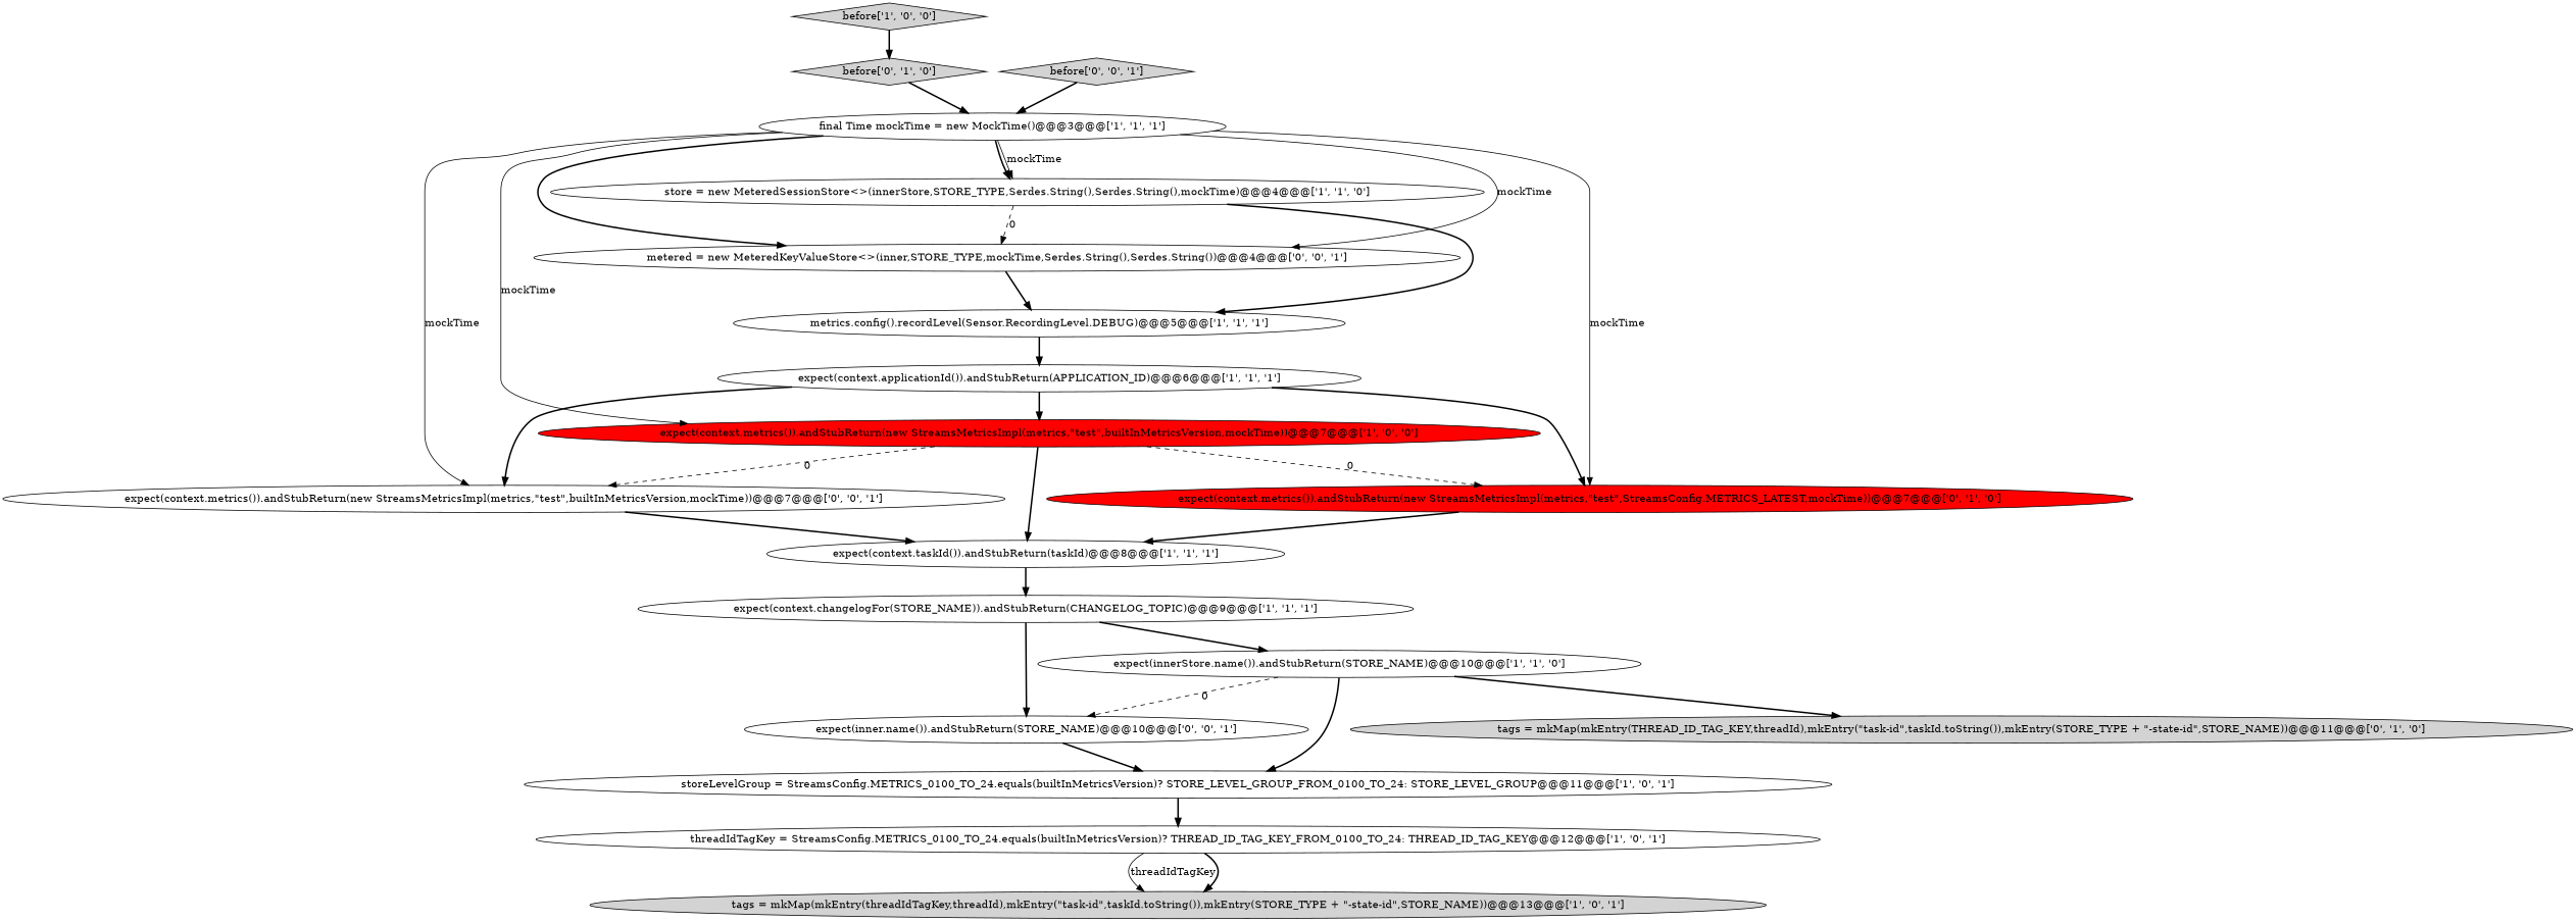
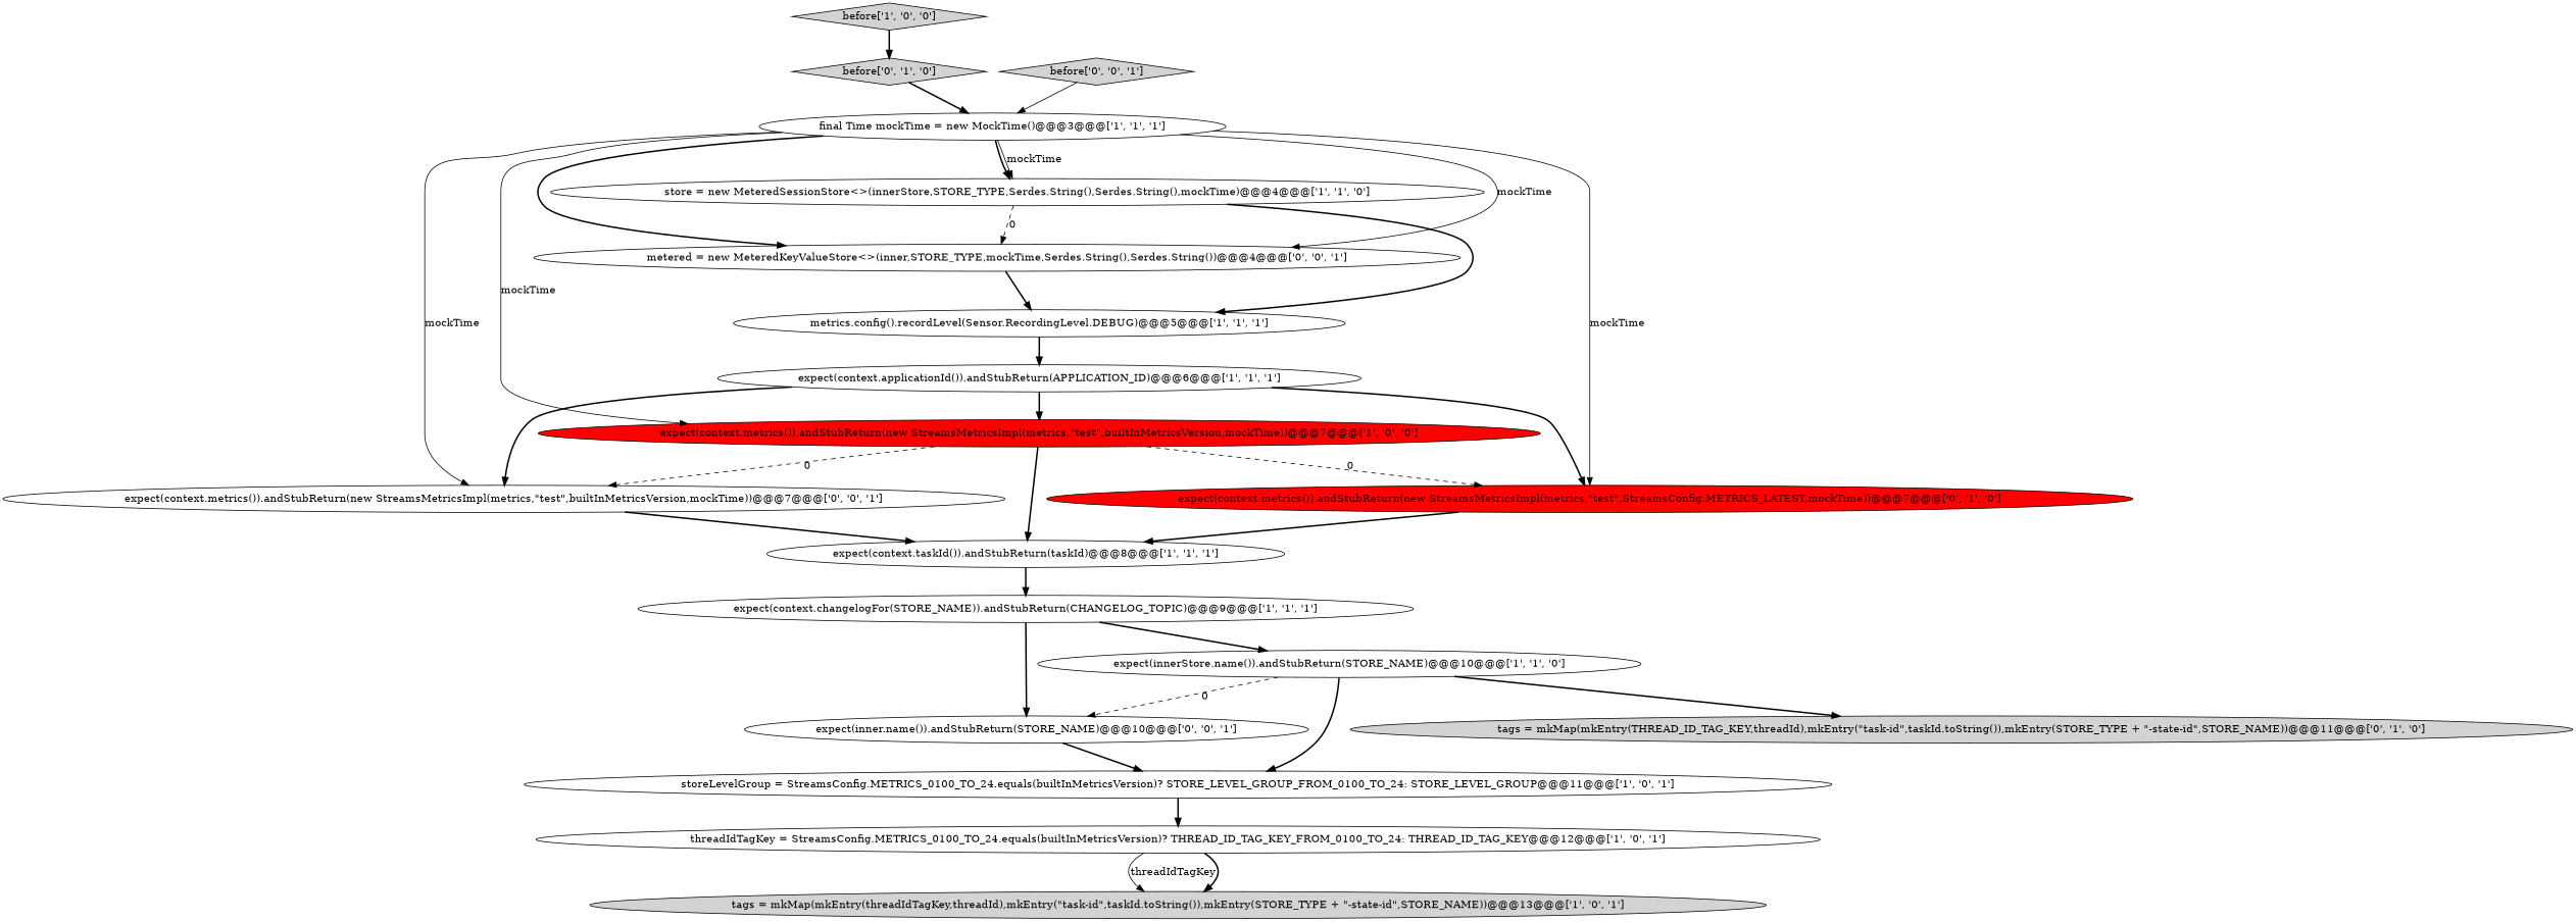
  digraph {
    node [fillcolor=white shape=ellipse style=filled]
    edge [style=bold]
    n1 [label="threadIdTagKey = StreamsConfig.METRICS_0100_TO_24.equals(builtInMetricsVersion)? THREAD_ID_TAG_KEY_FROM_0100_TO_24: THREAD_ID_TAG_KEY@@@12@@@['1', '0', '1']"]
    n2 [fillcolor=lightgray label="tags = mkMap(mkEntry(threadIdTagKey,threadId),mkEntry(\"task-id\",taskId.toString()),mkEntry(STORE_TYPE + \"-state-id\",STORE_NAME))@@@13@@@['1', '0', '1']"]
    n3 [fillcolor=lightgray label="before['1', '0', '0']" shape=diamond]
    n4 [fillcolor=lightgray label="before['0', '1', '0']" shape=diamond]
    n5 [label="final Time mockTime = new MockTime()@@@3@@@['1', '1', '1']"]
    n6 [label="store = new MeteredSessionStore<>(innerStore,STORE_TYPE,Serdes.String(),Serdes.String(),mockTime)@@@4@@@['1', '1', '0']"]
    n7 [label="metered = new MeteredKeyValueStore<>(inner,STORE_TYPE,mockTime,Serdes.String(),Serdes.String())@@@4@@@['0', '0', '1']"]
    n8 [label="expect(context.metrics()).andStubReturn(new StreamsMetricsImpl(metrics,\"test\",builtInMetricsVersion,mockTime))@@@7@@@['0', '0', '1']"]
    n9 [fillcolor=red label="expect(context.metrics()).andStubReturn(new StreamsMetricsImpl(metrics,\"test\",StreamsConfig.METRICS_LATEST,mockTime))@@@7@@@['0', '1', '0']"]
    n10 [fillcolor=red label="expect(context.metrics()).andStubReturn(new StreamsMetricsImpl(metrics,\"test\",builtInMetricsVersion,mockTime))@@@7@@@['1', '0', '0']"]
    n11 [fillcolor=lightgray label="tags = mkMap(mkEntry(THREAD_ID_TAG_KEY,threadId),mkEntry(\"task-id\",taskId.toString()),mkEntry(STORE_TYPE + \"-state-id\",STORE_NAME))@@@11@@@['0', '1', '0']"]
    n12 [label="metrics.config().recordLevel(Sensor.RecordingLevel.DEBUG)@@@5@@@['1', '1', '1']"]
    n13 [label="expect(context.applicationId()).andStubReturn(APPLICATION_ID)@@@6@@@['1', '1', '1']"]
    n14 [label="expect(inner.name()).andStubReturn(STORE_NAME)@@@10@@@['0', '0', '1']"]
    n15 [label="storeLevelGroup = StreamsConfig.METRICS_0100_TO_24.equals(builtInMetricsVersion)? STORE_LEVEL_GROUP_FROM_0100_TO_24: STORE_LEVEL_GROUP@@@11@@@['1', '0', '1']"]
    n16 [label="expect(context.taskId()).andStubReturn(taskId)@@@8@@@['1', '1', '1']"]
    n17 [label="expect(context.changelogFor(STORE_NAME)).andStubReturn(CHANGELOG_TOPIC)@@@9@@@['1', '1', '1']"]
    n18 [label="expect(innerStore.name()).andStubReturn(STORE_NAME)@@@10@@@['1', '1', '0']"]
    n19 [fillcolor=lightgray label="before['0', '0', '1']" shape=diamond]
    n1 -> n2 [label=threadIdTagKey style=solid]
    n1 -> n2
    n3 -> n4
    n4 -> n5
    n5 -> n6 [label=mockTime style=solid]
    n5 -> n6
    n5 -> n7
    n5 -> n7 [label=mockTime style=solid]
    n5 -> n8 [label=mockTime style=solid]
    n5 -> n9 [label=mockTime style=solid]
    n5 -> n10 [label=mockTime style=solid]
    n6 -> n7 [label=0 style=dashed]
    n6 -> n12
    n7 -> n12
    n8 -> n16
    n9 -> n16
    n10 -> n8 [label=0 style=dashed]
    n10 -> n9 [label=0 style=dashed]
    n10 -> n16
    n12 -> n13
    n13 -> n8
    n13 -> n9
    n13 -> n10
    n14 -> n15
    n15 -> n1
    n16 -> n17
    n17 -> n14
    n17 -> n18
    n18 -> n11
    n18 -> n14 [label=0 style=dashed]
    n18 -> n15
-   n19 -> n5
+   n19 -> n5 [style=solid]
  }
